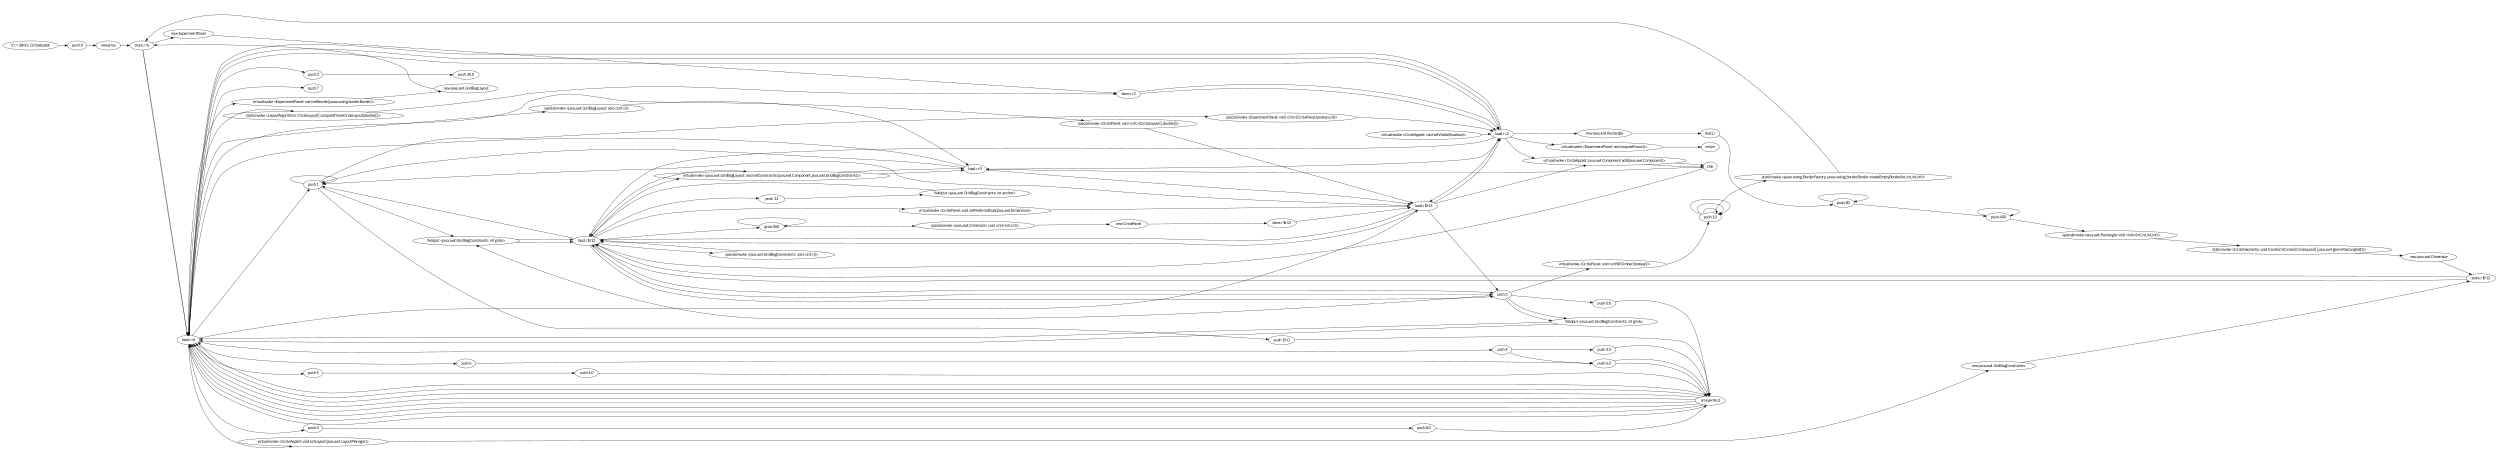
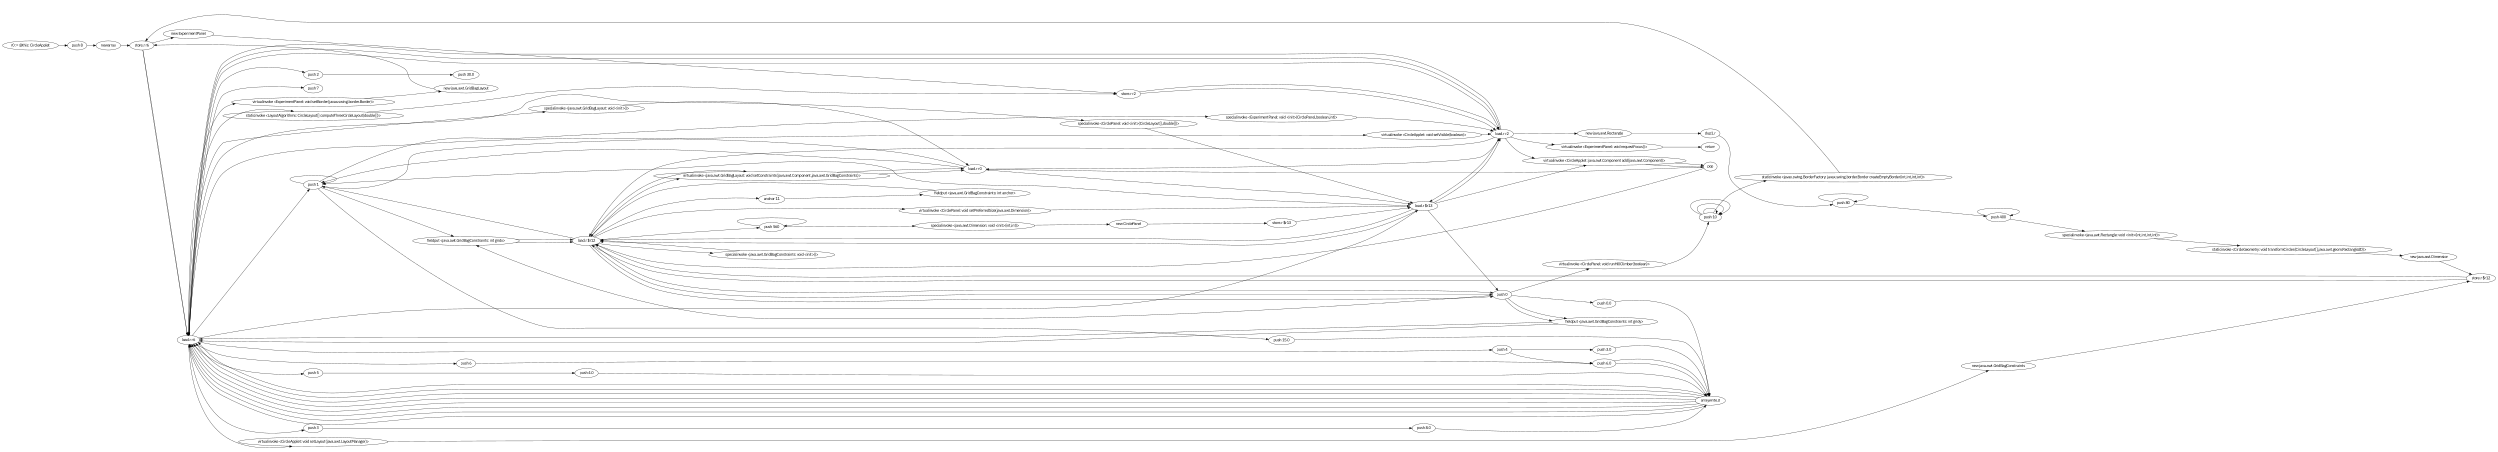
  digraph {
    fontname="IBM Plex Sans"
    rankdir=LR
    node [fontname="IBM Plex Sans"]
    edge [fontname="IBM Plex Sans"]
    "r0 := @this: CircleApplet"
    "push 8"
    newarray
    "store.r r6"
    "load.r r6"
    "new ExperimentPanel"
    "push 1"
    "push 2"
    "push 3"
    "push 4"
    "push 5"
    "push 6"
    "push 7"
    "staticinvoke <LayoutAlgorithms: CircleLayout[] computeThreeCircleLayout(double[])>"
    "load.r r2"
    "load.r $r13"
    "specialinvoke <CirclePanel: void <init>(CircleLayout[],double[])>"
    "virtualinvoke <ExperimentPanel: void setBorder(javax.swing.border.Border)>"
    "specialinvoke <java.awt.GridBagLayout: void <init>()>"
    "virtualinvoke <CircleApplet: void setLayout(java.awt.LayoutManager)>"
    "store.r r2"
    "push 0"
    "push 0.0"
    "virtualinvoke <CirclePanel: void runHillClimber(boolean)>"
    "fieldput <java.awt.GridBagConstraints: int gridx>"
    "fieldput <java.awt.GridBagConstraints: int gridy>"
    "push 15.0"
    "specialinvoke <ExperimentPanel: void <init>(CirclePanel,boolean,int)>"
    "virtualinvoke <CircleApplet: void setVisible(boolean)>"
    "push 30.0"
    "push 8.0"
    "push 3.0"
    "push 6.0"
    "push 4.0"
    "new java.awt.Rectangle"
    "load.r $r12"
    "virtualinvoke <CircleApplet: java.awt.Component add(java.awt.Component)>"
    "virtualinvoke <ExperimentPanel: void requestFocus()>"
    "new java.awt.GridBagLayout"
    "load.r r0"
    "new java.awt.GridBagConstraints"
    "arraywrite.d"
    "push 10"
    "dup1.r"
-   "push 560" [label="gridx 560"]
+   "push 560"
    "virtualinvoke <CirclePanel: void setPreferredSize(java.awt.Dimension)>"
    "specialinvoke <java.awt.GridBagConstraints: void <init>()>"
-   "push 11"
+   "push 11" [label="anchor 11"]
    "virtualinvoke <java.awt.GridBagLayout: void setConstraints(java.awt.Component,java.awt.GridBagConstraints)>"
    pop
    return
    "push 80"
    "push 400"
    "specialinvoke <java.awt.Rectangle: void <init>(int,int,int,int)>"
    "staticinvoke <CircleGeometry: void transformCircles(CircleLayout[],java.awt.geom.Rectangle2D)>"
    "new java.awt.Dimension"
    "store.r $r12"
    "specialinvoke <java.awt.Dimension: void <init>(int,int)>"
    "fieldput <java.awt.GridBagConstraints: int anchor>"
    "new CirclePanel"
    "store.r $r13"
    "staticinvoke <javax.swing.BorderFactory: javax.swing.border.Border createEmptyBorder(int,int,int,int)>"
    "r0 := @this: CircleApplet" -> "push 8"
    "push 8" -> newarray
    newarray -> "store.r r6"
    "store.r r6" -> "load.r r6"
    "store.r r6" -> "load.r r6"
    "store.r r6" -> "new ExperimentPanel"
    "load.r r6" -> "push 1"
    "load.r r6" -> "push 2"
    "load.r r6" -> "push 3"
    "load.r r6" -> "push 4"
    "load.r r6" -> "push 5"
    "load.r r6" -> "push 6"
    "load.r r6" -> "push 7"
    "load.r r6" -> "staticinvoke <LayoutAlgorithms: CircleLayout[] computeThreeCircleLayout(double[])>"
    "load.r r6" -> "load.r r2"
    "load.r r6" -> "load.r $r13"
    "load.r r6" -> "specialinvoke <CirclePanel: void <init>(CircleLayout[],double[])>"
    "load.r r6" -> "virtualinvoke <ExperimentPanel: void setBorder(javax.swing.border.Border)>"
    "load.r r6" -> "specialinvoke <java.awt.GridBagLayout: void <init>()>"
    "load.r r6" -> "virtualinvoke <CircleApplet: void setLayout(java.awt.LayoutManager)>"
    "new ExperimentPanel" -> "store.r r2"
    "push 1" -> "push 1"
    "push 1" -> "fieldput <java.awt.GridBagConstraints: int gridx>"
    "push 1" -> "push 15.0"
    "push 1" -> "specialinvoke <ExperimentPanel: void <init>(CirclePanel,boolean,int)>"
+   "push 1" -> "virtualinvoke <CircleApplet: void setVisible(boolean)>"
    "push 2" -> "push 30.0"
    "push 3" -> "push 8.0"
    "push 4" -> "push 3.0"
    "push 4" -> "push 6.0"
    "push 5" -> "push 4.0"
    "push 6" -> "push 6.0"
    "staticinvoke <LayoutAlgorithms: CircleLayout[] computeThreeCircleLayout(double[])>" -> "store.r r2"
    "load.r r2" -> "load.r r6"
    "load.r r2" -> "load.r r6"
    "load.r r2" -> "load.r $r13"
    "load.r r2" -> "new java.awt.Rectangle"
    "load.r r2" -> "load.r $r12"
    "load.r r2" -> "virtualinvoke <CircleApplet: java.awt.Component add(java.awt.Component)>"
    "load.r r2" -> "virtualinvoke <ExperimentPanel: void requestFocus()>"
    "load.r $r13" -> "push 1"
    "load.r $r13" -> "load.r r2"
    "load.r $r13" -> "push 0"
    "load.r $r13" -> "load.r $r12"
    "load.r $r13" -> "load.r $r12"
    "load.r $r13" -> "virtualinvoke <CircleApplet: java.awt.Component add(java.awt.Component)>"
    "specialinvoke <CirclePanel: void <init>(CircleLayout[],double[])>" -> "load.r $r13"
    "virtualinvoke <ExperimentPanel: void setBorder(javax.swing.border.Border)>" -> "new java.awt.GridBagLayout"
    "specialinvoke <java.awt.GridBagLayout: void <init>()>" -> "load.r r0"
    "virtualinvoke <CircleApplet: void setLayout(java.awt.LayoutManager)>" -> "new java.awt.GridBagConstraints"
    "store.r r2" -> "load.r r2"
    "store.r r2" -> "load.r r2"
    "push 0" -> "push 0.0"
    "push 0" -> "virtualinvoke <CirclePanel: void runHillClimber(boolean)>"
    "push 0" -> "fieldput <java.awt.GridBagConstraints: int gridx>"
    "push 0" -> "fieldput <java.awt.GridBagConstraints: int gridy>"
    "push 0" -> "fieldput <java.awt.GridBagConstraints: int gridy>"
    "push 0.0" -> "arraywrite.d"
    "virtualinvoke <CirclePanel: void runHillClimber(boolean)>" -> "push 10"
    "fieldput <java.awt.GridBagConstraints: int gridx>" -> "load.r $r12"
    "fieldput <java.awt.GridBagConstraints: int gridx>" -> "load.r $r12"
    "fieldput <java.awt.GridBagConstraints: int gridy>" -> "load.r r6"
    "fieldput <java.awt.GridBagConstraints: int gridy>" -> "load.r r6"
    "push 15.0" -> "arraywrite.d"
    "specialinvoke <ExperimentPanel: void <init>(CirclePanel,boolean,int)>" -> "load.r r2"
    "virtualinvoke <CircleApplet: void setVisible(boolean)>" -> "load.r r2"
    "push 8.0" -> "arraywrite.d"
    "push 3.0" -> "arraywrite.d"
    "push 6.0" -> "arraywrite.d"
    "push 6.0" -> "arraywrite.d"
    "push 4.0" -> "arraywrite.d"
    "new java.awt.Rectangle" -> "dup1.r"
    "load.r $r12" -> "push 1"
    "load.r $r12" -> "push 0"
    "load.r $r12" -> "push 0"
    "load.r $r12" -> "push 0"
    "load.r $r12" -> "push 560"
    "load.r $r12" -> "virtualinvoke <CirclePanel: void setPreferredSize(java.awt.Dimension)>"
    "load.r $r12" -> "specialinvoke <java.awt.GridBagConstraints: void <init>()>"
    "load.r $r12" -> "push 11"
    "load.r $r12" -> "virtualinvoke <java.awt.GridBagLayout: void setConstraints(java.awt.Component,java.awt.GridBagConstraints)>"
    "load.r $r12" -> "virtualinvoke <java.awt.GridBagLayout: void setConstraints(java.awt.Component,java.awt.GridBagConstraints)>"
    "virtualinvoke <CircleApplet: java.awt.Component add(java.awt.Component)>" -> pop
    "virtualinvoke <CircleApplet: java.awt.Component add(java.awt.Component)>" -> pop
    "virtualinvoke <ExperimentPanel: void requestFocus()>" -> return
    "new java.awt.GridBagLayout" -> "store.r r6"
    "load.r r0" -> "load.r r6"
    "load.r r0" -> "push 1"
    "load.r r0" -> "load.r r2"
    "load.r r0" -> "load.r $r13"
    "new java.awt.GridBagConstraints" -> "store.r $r12"
    "arraywrite.d" -> "load.r r6"
    "arraywrite.d" -> "load.r r6"
    "arraywrite.d" -> "load.r r6"
    "arraywrite.d" -> "load.r r6"
    "arraywrite.d" -> "load.r r6"
    "arraywrite.d" -> "load.r r6"
    "arraywrite.d" -> "load.r r6"
    "arraywrite.d" -> "load.r r6"
    "push 10" -> "push 10"
    "push 10" -> "push 10"
    "push 10" -> "push 10"
    "push 10" -> "staticinvoke <javax.swing.BorderFactory: javax.swing.border.Border createEmptyBorder(int,int,int,int)>"
    "dup1.r" -> "push 80"
    "push 560" -> "push 560"
    "push 560" -> "specialinvoke <java.awt.Dimension: void <init>(int,int)>"
    "virtualinvoke <CirclePanel: void setPreferredSize(java.awt.Dimension)>" -> "load.r $r13"
    "specialinvoke <java.awt.GridBagConstraints: void <init>()>" -> "load.r $r12"
    "push 11" -> "fieldput <java.awt.GridBagConstraints: int anchor>"
    "virtualinvoke <java.awt.GridBagLayout: void setConstraints(java.awt.Component,java.awt.GridBagConstraints)>" -> "load.r r0"
    "virtualinvoke <java.awt.GridBagLayout: void setConstraints(java.awt.Component,java.awt.GridBagConstraints)>" -> "load.r r0"
    pop -> "load.r $r12"
    pop -> "load.r r0"
    "push 80" -> "push 80"
    "push 80" -> "push 400"
    "push 400" -> "push 400"
    "push 400" -> "specialinvoke <java.awt.Rectangle: void <init>(int,int,int,int)>"
    "specialinvoke <java.awt.Rectangle: void <init>(int,int,int,int)>" -> "staticinvoke <CircleGeometry: void transformCircles(CircleLayout[],java.awt.geom.Rectangle2D)>"
    "staticinvoke <CircleGeometry: void transformCircles(CircleLayout[],java.awt.geom.Rectangle2D)>" -> "new java.awt.Dimension"
    "new java.awt.Dimension" -> "store.r $r12"
    "store.r $r12" -> "load.r $r12"
    "store.r $r12" -> "load.r $r12"
    "specialinvoke <java.awt.Dimension: void <init>(int,int)>" -> "new CirclePanel"
    "fieldput <java.awt.GridBagConstraints: int anchor>" -> "load.r $r12"
    "new CirclePanel" -> "store.r $r13"
    "store.r $r13" -> "load.r $r13"
    "staticinvoke <javax.swing.BorderFactory: javax.swing.border.Border createEmptyBorder(int,int,int,int)>" -> "store.r r6"
  }
